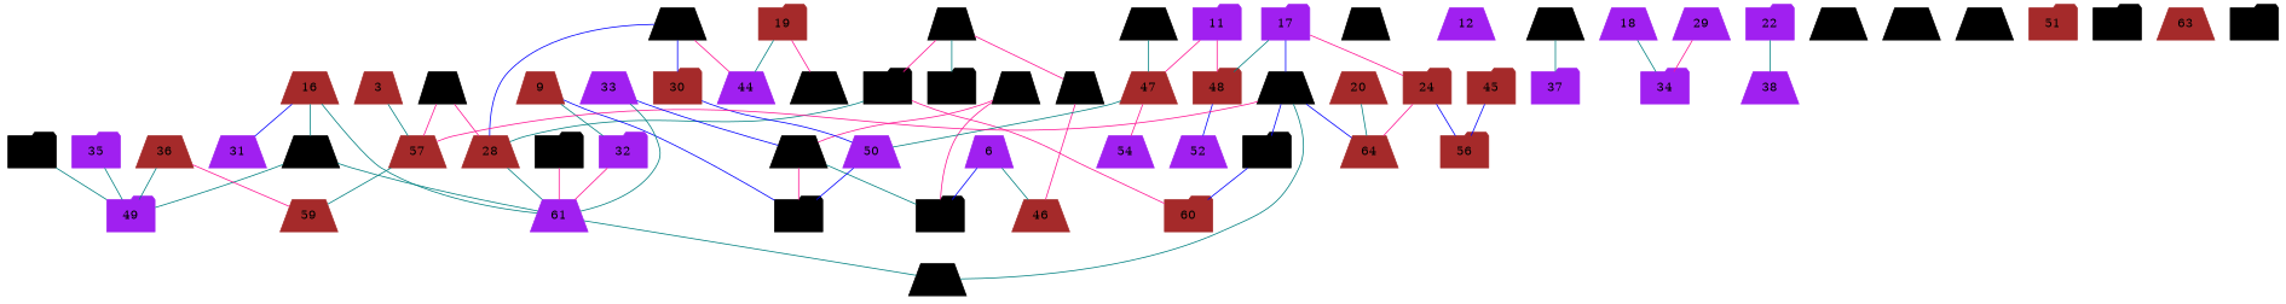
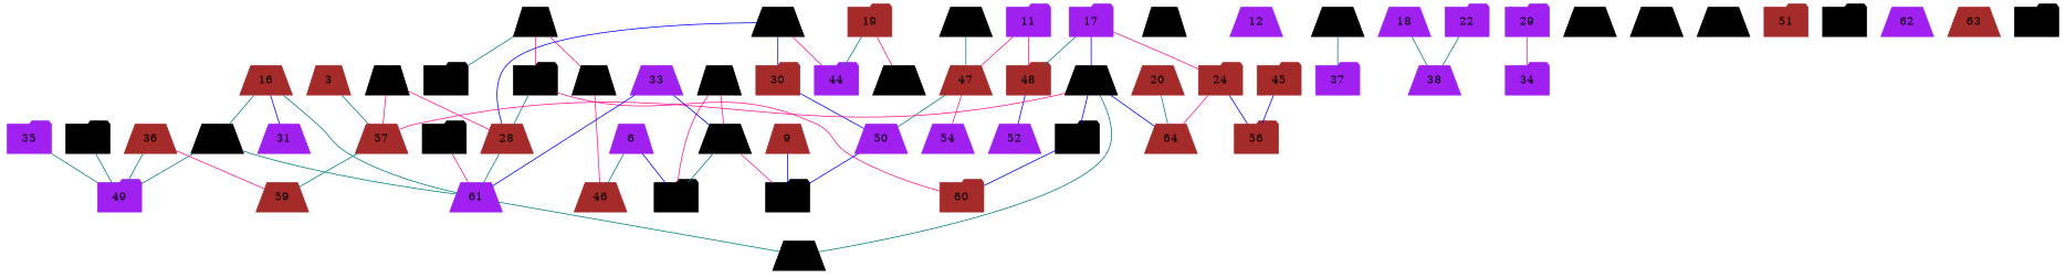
  graph {
    node [color=black shape=trapezium style=filled]
    edge [color=teal]
    1 [shape=folder]
    49 [color=purple shape=folder]
    2
    8
    15 [shape=folder]
    43 [shape=folder]
    46 [color=brown]
    28 [color=brown]
    60 [color=brown shape=folder]
    3 [color=brown]
    57 [color=brown]
    59 [color=brown]
    4
    61 [color=purple]
    5
    6 [color=purple]
    58 [shape=folder]
    7
    42
    53 [shape=folder]
    9 [color=brown]
-   32 [color=purple shape=folder]
    10
    30 [color=brown shape=folder]
-   44 [color=purple]
+   44 [color=purple shape=folder]
    50 [color=purple]
    11 [color=purple shape=folder]
    47 [color=brown]
    48 [color=brown shape=folder]
    54 [color=purple]
    52 [color=purple]
    12 [color=purple]
    13 [shape=folder]
    67
    37 [color=purple shape=folder]
    14
    16 [color=brown]
    31 [color=purple]
    39
    17 [color=purple shape=folder]
    21
    24 [color=brown shape=folder]
    64 [color=brown]
    41 [shape=folder]
    56 [color=brown shape=folder]
    18 [color=purple]
    34 [color=purple shape=folder]
    19 [color=brown shape=folder]
    65
    20 [color=brown]
    22 [color=purple shape=folder]
    38 [color=purple]
    23
    26
    27
-   29 [color=purple]
+   29 [color=purple shape=folder]
    33 [color=purple]
    35 [color=purple shape=folder]
    36 [color=brown]
    40
    45 [color=brown shape=folder]
    51 [color=brown shape=folder]
    55 [shape=folder]
+   62 [color=purple]
    63 [color=brown]
    66 [shape=folder]
    1 -- 49
    2 -- 8 [color=deeppink]
    2 -- 15 [color=deeppink]
    2 -- 43
    8 -- 46 [color=deeppink]
    15 -- 28
    15 -- 60 [color=deeppink]
    28 -- 61
    3 -- 57
    57 -- 59
    4 -- 28 [color=deeppink]
    4 -- 57 [color=deeppink]
    61 -- 67
    6 -- 46
    6 -- 58 [color=blue]
    7 -- 58 [color=deeppink]
    7 -- 42 [color=deeppink]
    42 -- 58
    42 -- 53 [color=deeppink]
    9 -- 53 [color=blue]
-   9 -- 32
-   32 -- 61 [color=deeppink]
    10 -- 28 [color=blue]
    10 -- 30 [color=blue]
    10 -- 44 [color=deeppink]
    30 -- 50 [color=blue]
    50 -- 53 [color=blue]
    11 -- 47 [color=deeppink]
    11 -- 48 [color=deeppink]
    47 -- 50
    47 -- 54 [color=deeppink]
    48 -- 52 [color=blue]
    13 -- 61 [color=deeppink]
    14 -- 37
    16 -- 61
    16 -- 31 [color=blue]
    16 -- 39
    39 -- 49
    39 -- 61
    17 -- 48
    17 -- 21 [color=blue]
    17 -- 24 [color=deeppink]
    21 -- 57 [color=deeppink]
    21 -- 67
    21 -- 64 [color=blue]
    21 -- 41 [color=blue]
    24 -- 64 [color=deeppink]
    24 -- 56 [color=blue]
    41 -- 60 [color=blue]
-   18 -- 34
+   18 -- 38
    19 -- 44
    19 -- 65 [color=deeppink]
    20 -- 64
    22 -- 38
    23 -- 47
    29 -- 34 [color=deeppink]
-   33 -- 61
+   33 -- 61 [color=blue]
    33 -- 42 [color=blue]
    35 -- 49
    36 -- 49
    36 -- 59 [color=deeppink]
    45 -- 56 [color=blue]
  }
